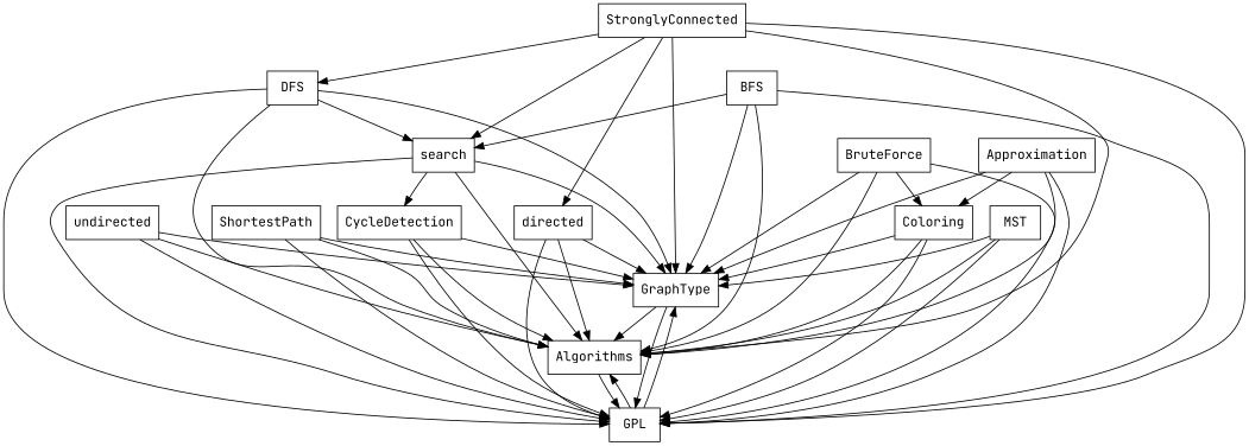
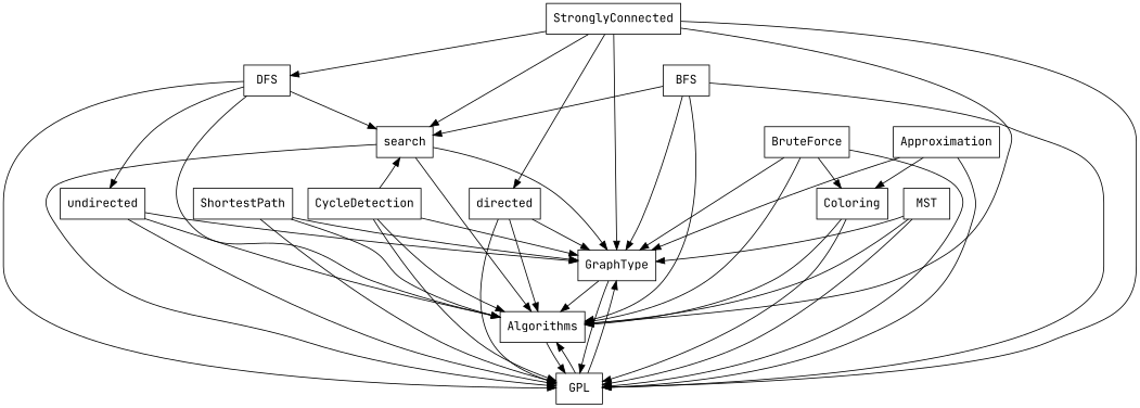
  digraph {
    fontname="JetBrains Mono"
    rankdir=TB
    node [fontname="JetBrains Mono" shape=box]
    edge [arrowhead=normal fontname="JetBrains Mono"]
    n1 [label=GraphType]
    n2 [label=Algorithms]
    n3 [label=GPL]
    n4 [label=ShortestPath]
    n5 [label=StronglyConnected]
    n6 [label=DFS]
    n7 [label=search]
    n8 [label=directed]
    n9 [label=undirected]
    n10 [label=BruteForce]
    n11 [label=Coloring]
    n12 [label=BFS]
    n13 [label=CycleDetection]
    n14 [label=Approximation]
    n15 [label=MST]
    n1 -> n2
    n1 -> n3
    n2 -> n3
    n3 -> n1
    n3 -> n2
    n4 -> n1
    n4 -> n2
    n4 -> n3
    n5 -> n1
    n5 -> n2
    n5 -> n3
    n5 -> n6
    n5 -> n7
    n5 -> n8
-   n6 -> n1
+   n6 -> n9
    n6 -> n2
    n6 -> n3
    n6 -> n7
    n7 -> n1
    n7 -> n2
    n7 -> n3
    n8 -> n1
    n8 -> n2
    n8 -> n3
    n9 -> n1
    n9 -> n2
    n9 -> n3
    n10 -> n1
    n10 -> n2
    n10 -> n3
    n10 -> n11
-   n11 -> n1
    n11 -> n2
    n11 -> n3
    n12 -> n1
    n12 -> n2
    n12 -> n3
    n12 -> n7
    n13 -> n1
    n13 -> n2
    n13 -> n3
-   n7 -> n13
+   n13 -> n7
    n14 -> n1
-   n14 -> n2
    n14 -> n3
    n14 -> n11
    n15 -> n1
    n15 -> n2
    n15 -> n3
  }
